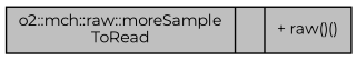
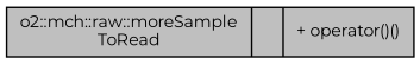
  digraph {
    rankdir=LR
    fontname=Montserrat
-   n1 [color=black fillcolor=grey75 fontcolor=black fontname=Montserrat fontsize=10 height=0.2 label="{o2::mch::raw::moreSample\lToRead\n||+ raw()()\l}" shape=record style=filled width=0.4]
+   n1 [color=black fillcolor=grey75 fontcolor=black fontname=Montserrat fontsize=10 height=0.2 label="{o2::mch::raw::moreSample\lToRead\n||+ operator()()\l}" shape=record style=filled width=0.4]
  }
